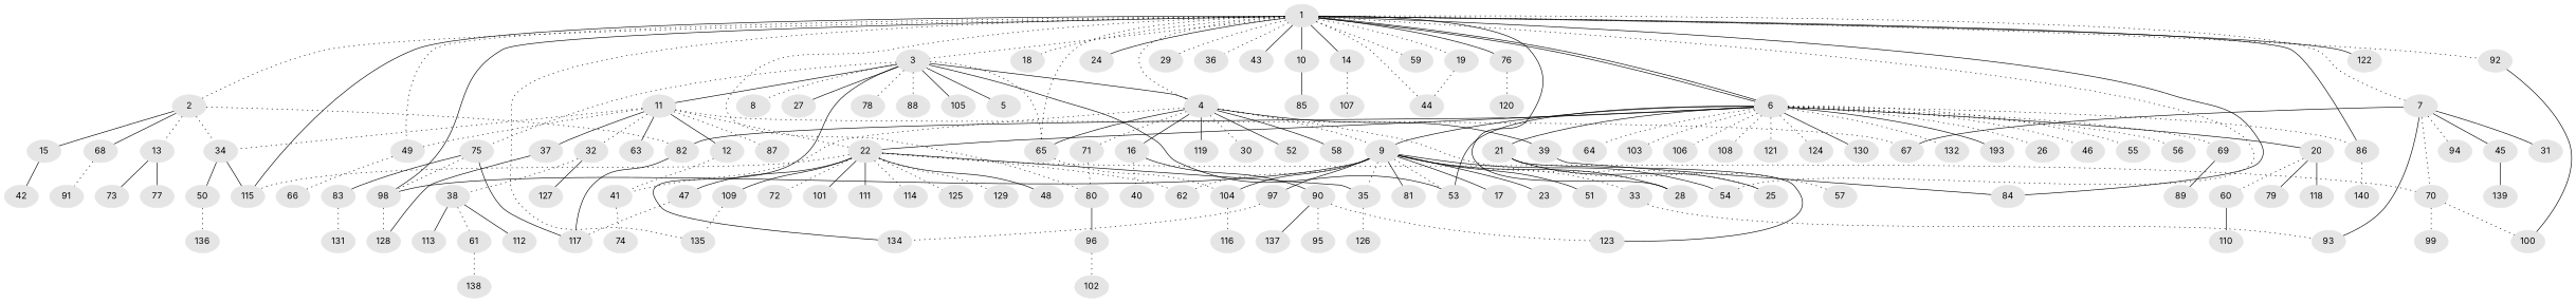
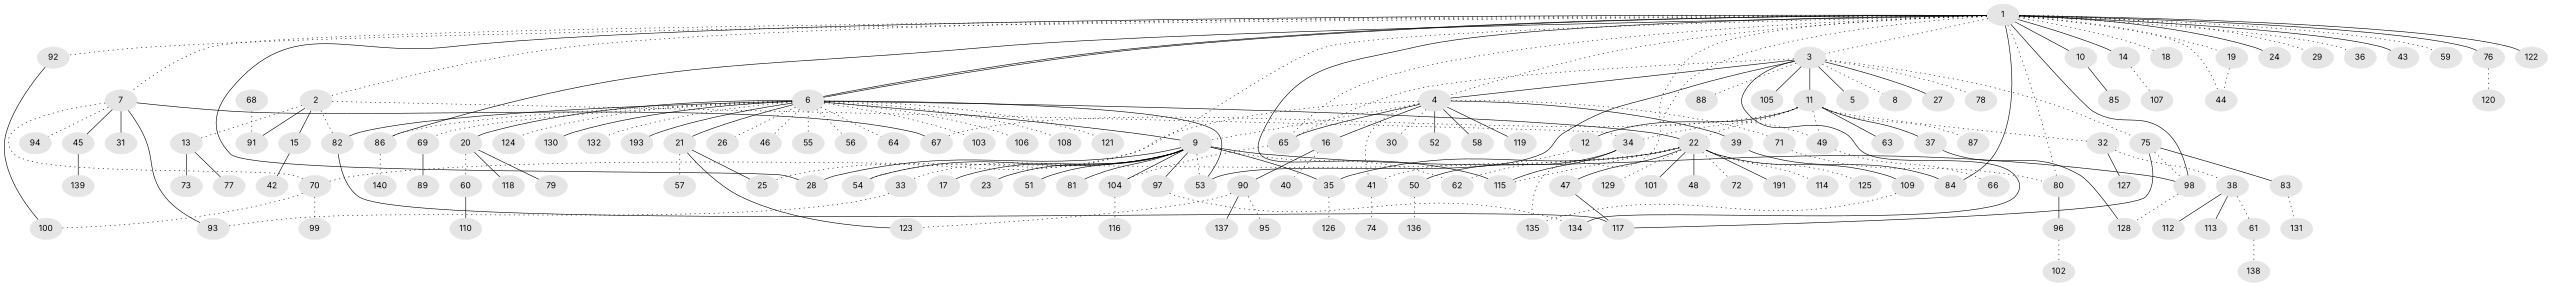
  graph {
    fontname=Inter
    node [color=gray90 fontname=Inter style=filled]
    edge [fontname=Inter style=dotted]
    1
    2
    3
    4
    6
    7
    10
    14
    18
    19
    24
    28
    29
    36
    43
    44
    49
    54
    59
    65
    76
    80
    84
    86
    92
    98
    115
    122
    135
    13
    15
    34
    68
    82
    5
    8
    11
    27
    53
    75
    78
    88
    105
    134
    9
    16
    25
    30
    39
    41
    52
    58
    71
    119
    20
    21
    22
    26
    46
    55
    56
    64
    69
    103
    106
    108
    121
    124
    130
    132
    n71 [label=193]
    31
    45
    67
    70
    93
    94
    85
    107
    66
    104
    120
    96
    140
    100
    128
    73
    77
    42
    50
    91
    117
    12
    32
    37
    63
    87
    83
    17
    23
    33
    35
    51
    62
    81
    97
    40
    90
    74
    60
    79
    118
    57
    123
    47
    48
    72
    101
    109
-   111
+   111 [label=191]
    114
    125
    129
    89
    139
    99
    126
    116
    38
    127
    95
    137
    110
    61
    112
    113
    136
    138
    131
    102
    1 -- 2
    1 -- 3
    1 -- 4
    1 -- 6 [style=solid]
    1 -- 6 [style=solid]
    1 -- 7
    1 -- 10 [style=solid]
    1 -- 14 [style=solid]
    1 -- 18
    1 -- 19
    1 -- 24 [style=solid]
    1 -- 28 [style=solid]
    1 -- 29
    1 -- 36
    1 -- 43 [style=solid]
    1 -- 44
    1 -- 49
    1 -- 54
    1 -- 59
    1 -- 65
    1 -- 76 [style=solid]
    1 -- 80
    1 -- 84 [style=solid]
    1 -- 86 [style=solid]
    1 -- 92
    1 -- 98 [style=solid]
    1 -- 115 [style=solid]
    1 -- 122 [style=solid]
    1 -- 135
    2 -- 13
    2 -- 15 [style=solid]
    2 -- 34
-   2 -- 68 [style=solid]
+   2 -- 91 [style=solid]
    2 -- 82
    3 -- 4 [style=solid]
    3 -- 65
    3 -- 5 [style=solid]
    3 -- 8
    3 -- 11 [style=solid]
    3 -- 27 [style=solid]
    3 -- 53 [style=solid]
    3 -- 75
    3 -- 78
    3 -- 88
    3 -- 105 [style=solid]
    3 -- 134 [style=solid]
    4 -- 65 [style=solid]
    4 -- 9
    4 -- 16 [style=solid]
    4 -- 25
    4 -- 30
    4 -- 39 [style=solid]
    4 -- 41
    4 -- 52 [style=solid]
    4 -- 58 [style=solid]
    4 -- 71
    4 -- 119 [style=solid]
    6 -- 86
    6 -- 82 [style=solid]
    6 -- 53 [style=solid]
    6 -- 9 [style=solid]
    6 -- 20 [style=solid]
    6 -- 21 [style=solid]
    6 -- 22 [style=solid]
    6 -- 26
    6 -- 46
    6 -- 55
    6 -- 56
    6 -- 64
    6 -- 69
    6 -- 103
    6 -- 106
    6 -- 108
    6 -- 121
    6 -- 124
    6 -- 130 [style=solid]
    6 -- 132
    6 -- n71 [style=solid]
    7 -- 31 [style=solid]
    7 -- 45 [style=solid]
    7 -- 67 [style=solid]
    7 -- 70
    7 -- 93 [style=solid]
    7 -- 94
    10 -- 85 [style=solid]
    14 -- 107
    19 -- 44
    49 -- 66
    65 -- 104
    76 -- 120
    80 -- 96 [style=solid]
    86 -- 140
    92 -- 100 [style=solid]
    98 -- 128
    13 -- 73 [style=solid]
    13 -- 77 [style=solid]
    15 -- 42 [style=solid]
    34 -- 115 [style=solid]
    34 -- 50 [style=solid]
    68 -- 91
    82 -- 117 [style=solid]
    11 -- 49
    11 -- 34
    11 -- 22
    11 -- 67
    11 -- 12 [style=solid]
    11 -- 32
    11 -- 37 [style=solid]
    11 -- 63 [style=solid]
    11 -- 87
    75 -- 98
    75 -- 117 [style=solid]
    75 -- 83 [style=solid]
    9 -- 28 [style=solid]
    9 -- 54 [style=solid]
    9 -- 98 [style=solid]
    9 -- 53
    9 -- 104 [style=solid]
    9 -- 17 [style=solid]
    9 -- 23 [style=solid]
    9 -- 33
-   9 -- 35
+   9 -- 35 [style=solid]
    9 -- 51 [style=solid]
    9 -- 62
    9 -- 81 [style=solid]
    9 -- 97 [style=solid]
    16 -- 40
    16 -- 90 [style=solid]
    39 -- 84 [style=solid]
    41 -- 74
    71 -- 80
    20 -- 60
    20 -- 79 [style=solid]
    20 -- 118 [style=solid]
    21 -- 25 [style=solid]
    21 -- 57
    21 -- 123 [style=solid]
    22 -- 115
    22 -- 70
    22 -- 35 [style=solid]
    22 -- 62
    22 -- 47 [style=solid]
    22 -- 48 [style=solid]
    22 -- 72
    22 -- 101 [style=solid]
    22 -- 109 [style=solid]
    22 -- 111 [style=solid]
    22 -- 114
    22 -- 125
    22 -- 129
    69 -- 89 [style=solid]
    45 -- 139 [style=solid]
    70 -- 100
    70 -- 99
    104 -- 116
    96 -- 102
    50 -- 136
    12 -- 41
    32 -- 38
    32 -- 127 [style=solid]
    37 -- 128 [style=solid]
    83 -- 131
    33 -- 93
    35 -- 126
    97 -- 134
    90 -- 123
    90 -- 95
    90 -- 137 [style=solid]
    60 -- 110 [style=solid]
-   47 -- 117
+   47 -- 117 [style=solid]
    109 -- 135
    38 -- 61
    38 -- 112 [style=solid]
    38 -- 113 [style=solid]
    61 -- 138
  }
